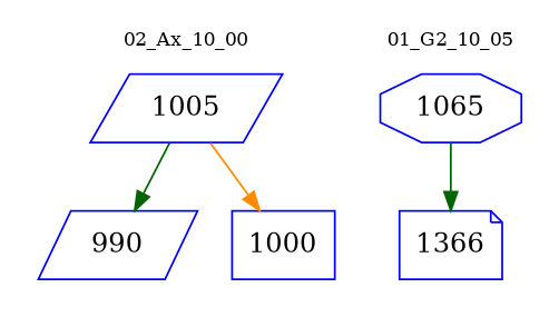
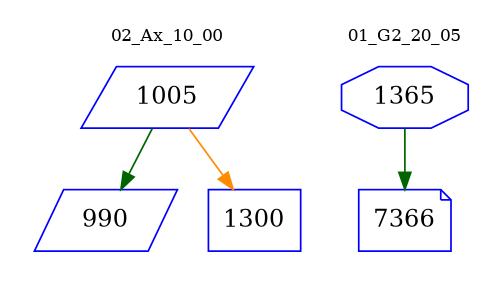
  digraph {
    node [color=blue shape=parallelogram]
    edge [color=darkgreen]
    n1 [label=1005]
    n2 [label=990]
-   n3 [label=1000 shape=box]
-   n4 [label=1065 shape=octagon]
-   n5 [label=1366 shape=note]
+   n3 [label=1300 shape=box]
+   n4 [label=1365 shape=octagon]
+   n5 [label=7366 shape=note]
    subgraph cluster_1 {
      color=white
      fontsize=10
      label="02_Ax_10_00"
      n1
      n2
      n3
    }
    subgraph cluster_2 {
      color=white
      fontsize=10
-     label="01_G2_10_05"
+     label="01_G2_20_05"
      n4
      n5
    }
    n1 -> n2
    n1 -> n3 [color=darkorange]
    n4 -> n5
  }
